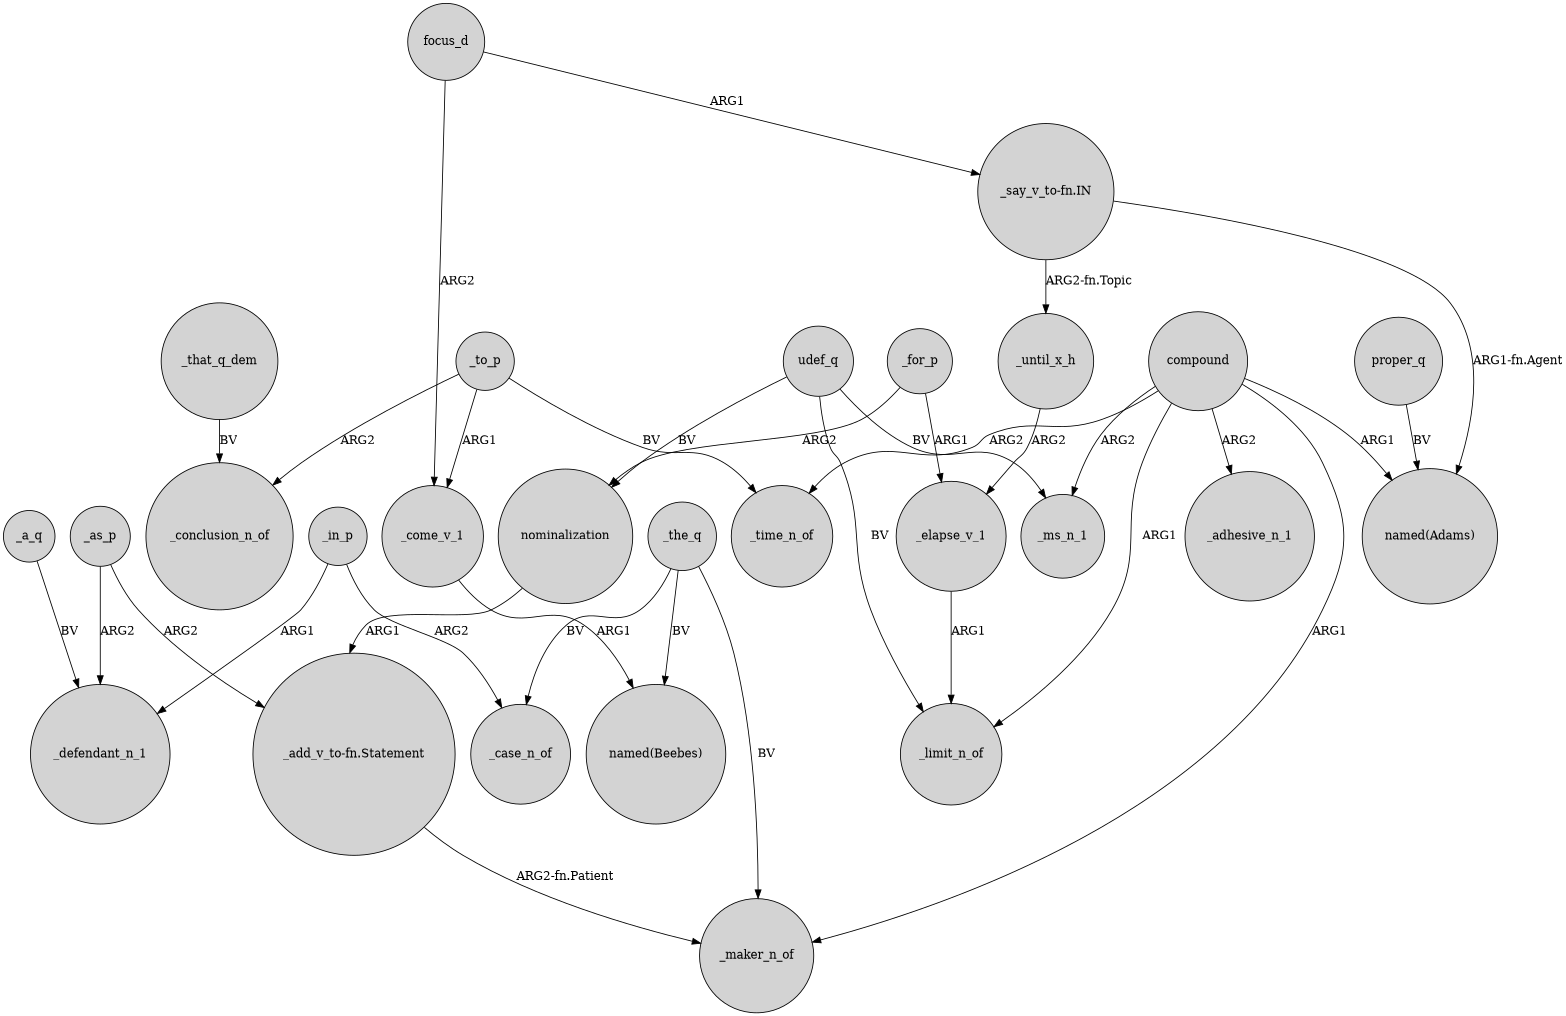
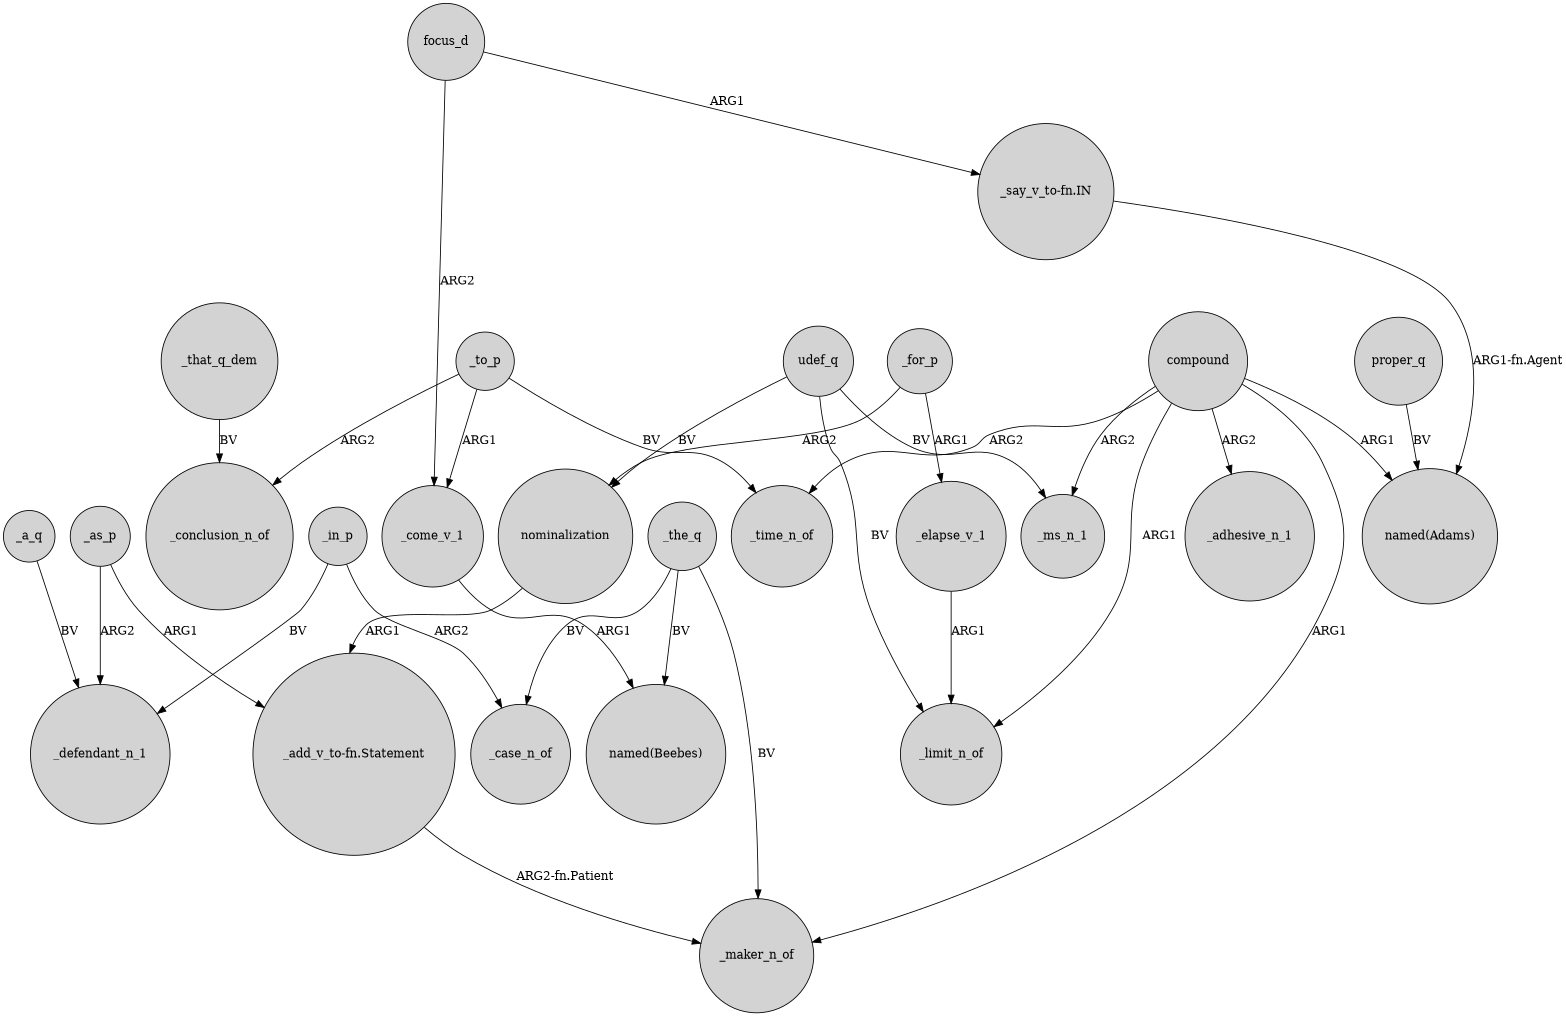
  digraph {
    node [shape=circle style=filled]
    _in_p
    _defendant_n_1
    _case_n_of
    proper_q
    "named(Adams)"
    focus_d
    _come_v_1
    "_say_v_to-fn.IN"
    "named(Beebes)"
-   _until_x_h
    _to_p
    _conclusion_n_of
    _time_n_of
    _for_p
    _elapse_v_1
    nominalization
    _limit_n_of
    "_add_v_to-fn.Statement"
    _maker_n_of
    udef_q
    _ms_n_1
    _the_q
    compound
    _adhesive_n_1
    _a_q
    _as_p
    _that_q_dem
-   _in_p -> _defendant_n_1 [label=ARG1]
+   _in_p -> _defendant_n_1 [label=BV]
    _in_p -> _case_n_of [label=ARG2]
    proper_q -> "named(Adams)" [label=BV]
    focus_d -> _come_v_1 [label=ARG2]
    focus_d -> "_say_v_to-fn.IN" [label=ARG1]
    _come_v_1 -> "named(Beebes)" [label=ARG1]
    "_say_v_to-fn.IN" -> "named(Adams)" [label="ARG1-fn.Agent"]
-   "_say_v_to-fn.IN" -> _until_x_h [label="ARG2-fn.Topic"]
-   _until_x_h -> _elapse_v_1 [label=ARG2]
    _to_p -> _come_v_1 [label=ARG1]
    _to_p -> _conclusion_n_of [label=ARG2]
    _to_p -> _time_n_of [label=BV]
    _for_p -> _elapse_v_1 [label=ARG1]
    _for_p -> nominalization [label=ARG2]
    _elapse_v_1 -> _limit_n_of [label=ARG1]
    nominalization -> "_add_v_to-fn.Statement" [label=ARG1]
    "_add_v_to-fn.Statement" -> _maker_n_of [label="ARG2-fn.Patient"]
    udef_q -> nominalization [label=BV]
    udef_q -> _limit_n_of [label=BV]
    udef_q -> _ms_n_1 [label=BV]
    _the_q -> _case_n_of [label=BV]
    _the_q -> "named(Beebes)" [label=BV]
    _the_q -> _maker_n_of [label=BV]
    compound -> "named(Adams)" [label=ARG1]
    compound -> _time_n_of [label=ARG2]
    compound -> _limit_n_of [label=ARG1]
    compound -> _maker_n_of [label=ARG1]
    compound -> _ms_n_1 [label=ARG2]
    compound -> _adhesive_n_1 [label=ARG2]
    _a_q -> _defendant_n_1 [label=BV]
    _as_p -> _defendant_n_1 [label=ARG2]
-   _as_p -> "_add_v_to-fn.Statement" [label=ARG2]
+   _as_p -> "_add_v_to-fn.Statement" [label=ARG1]
    _that_q_dem -> _conclusion_n_of [label=BV]
  }
